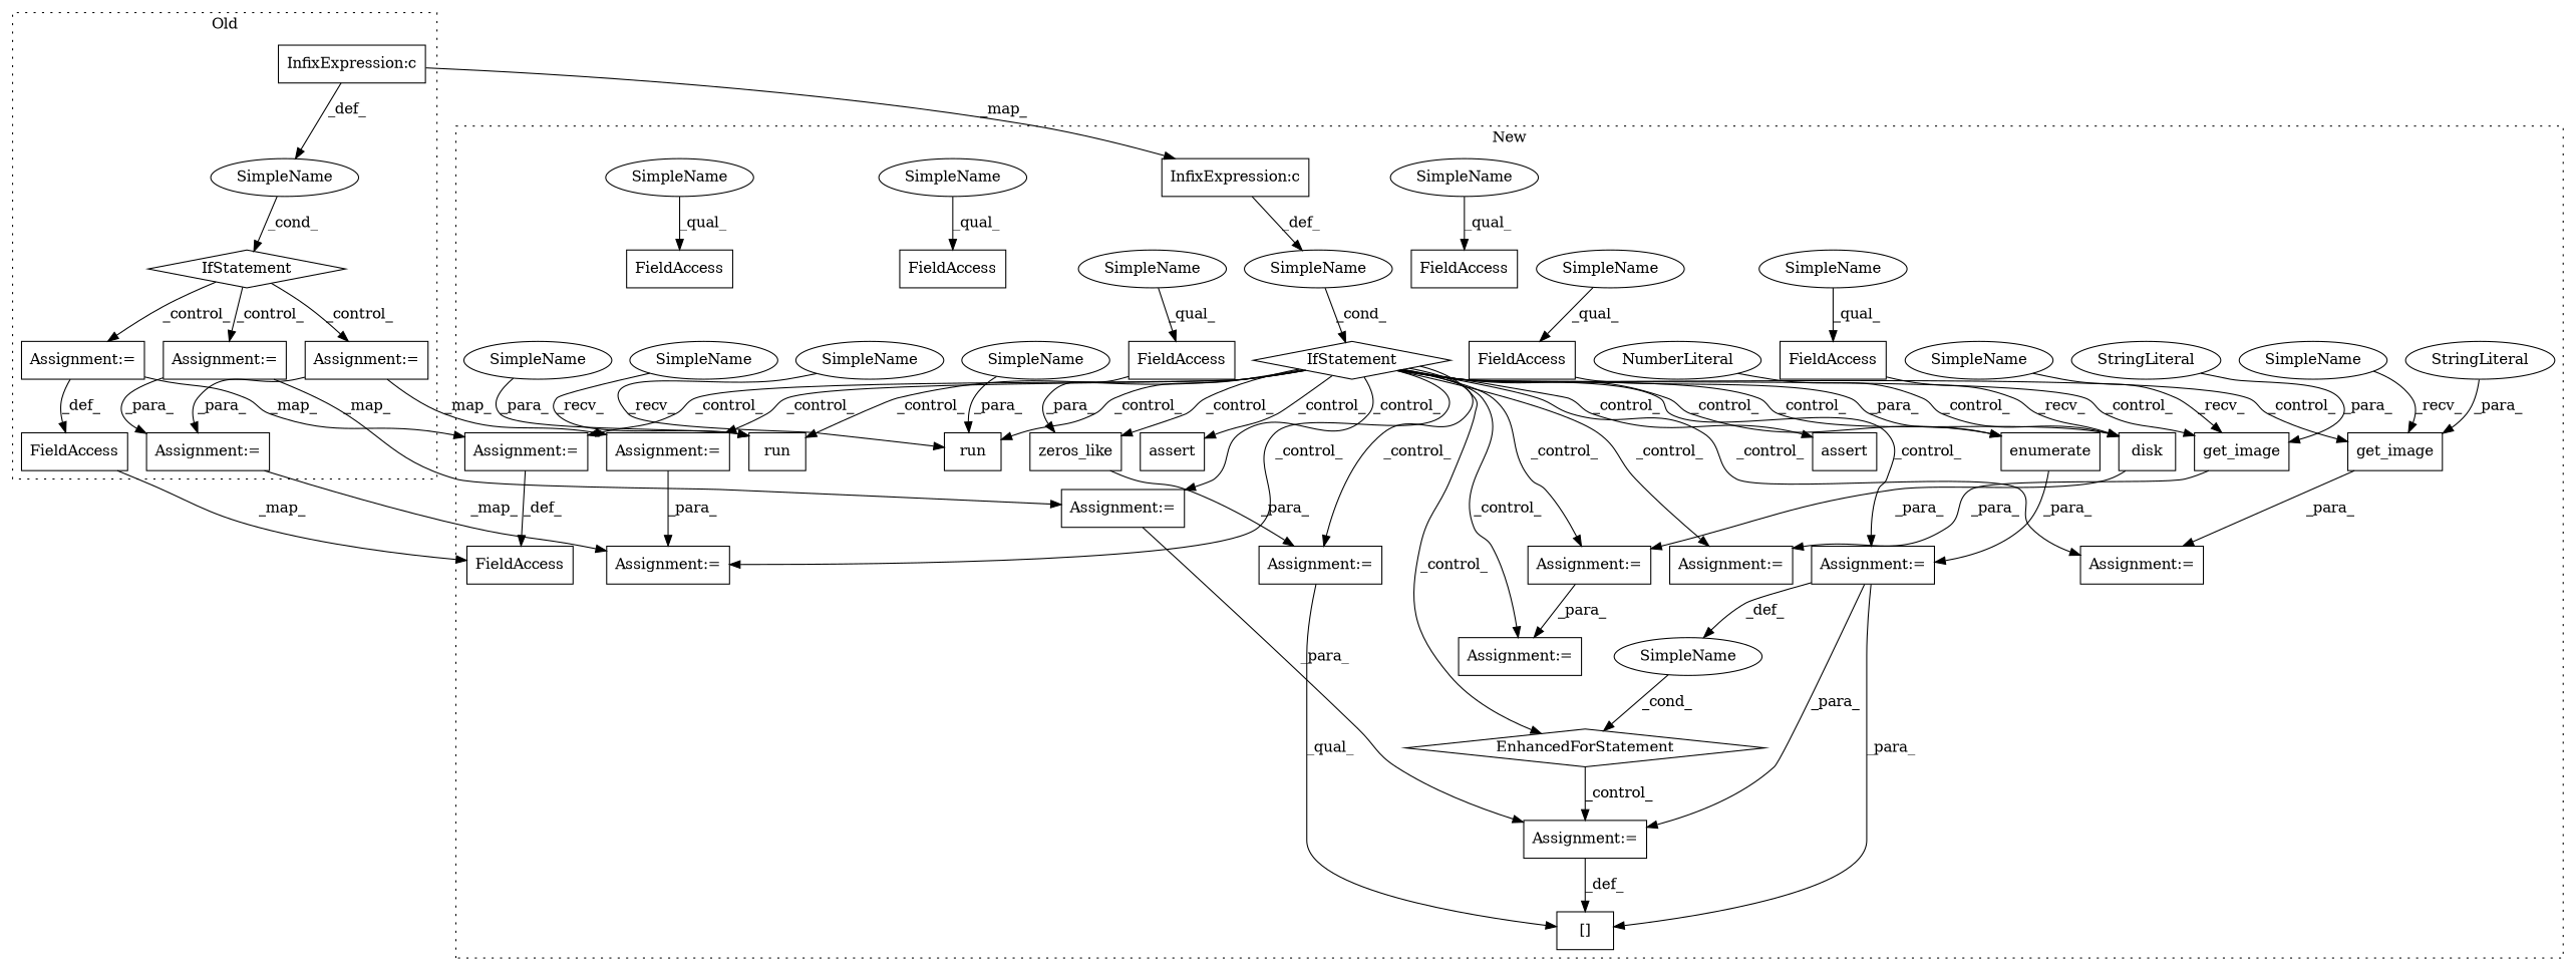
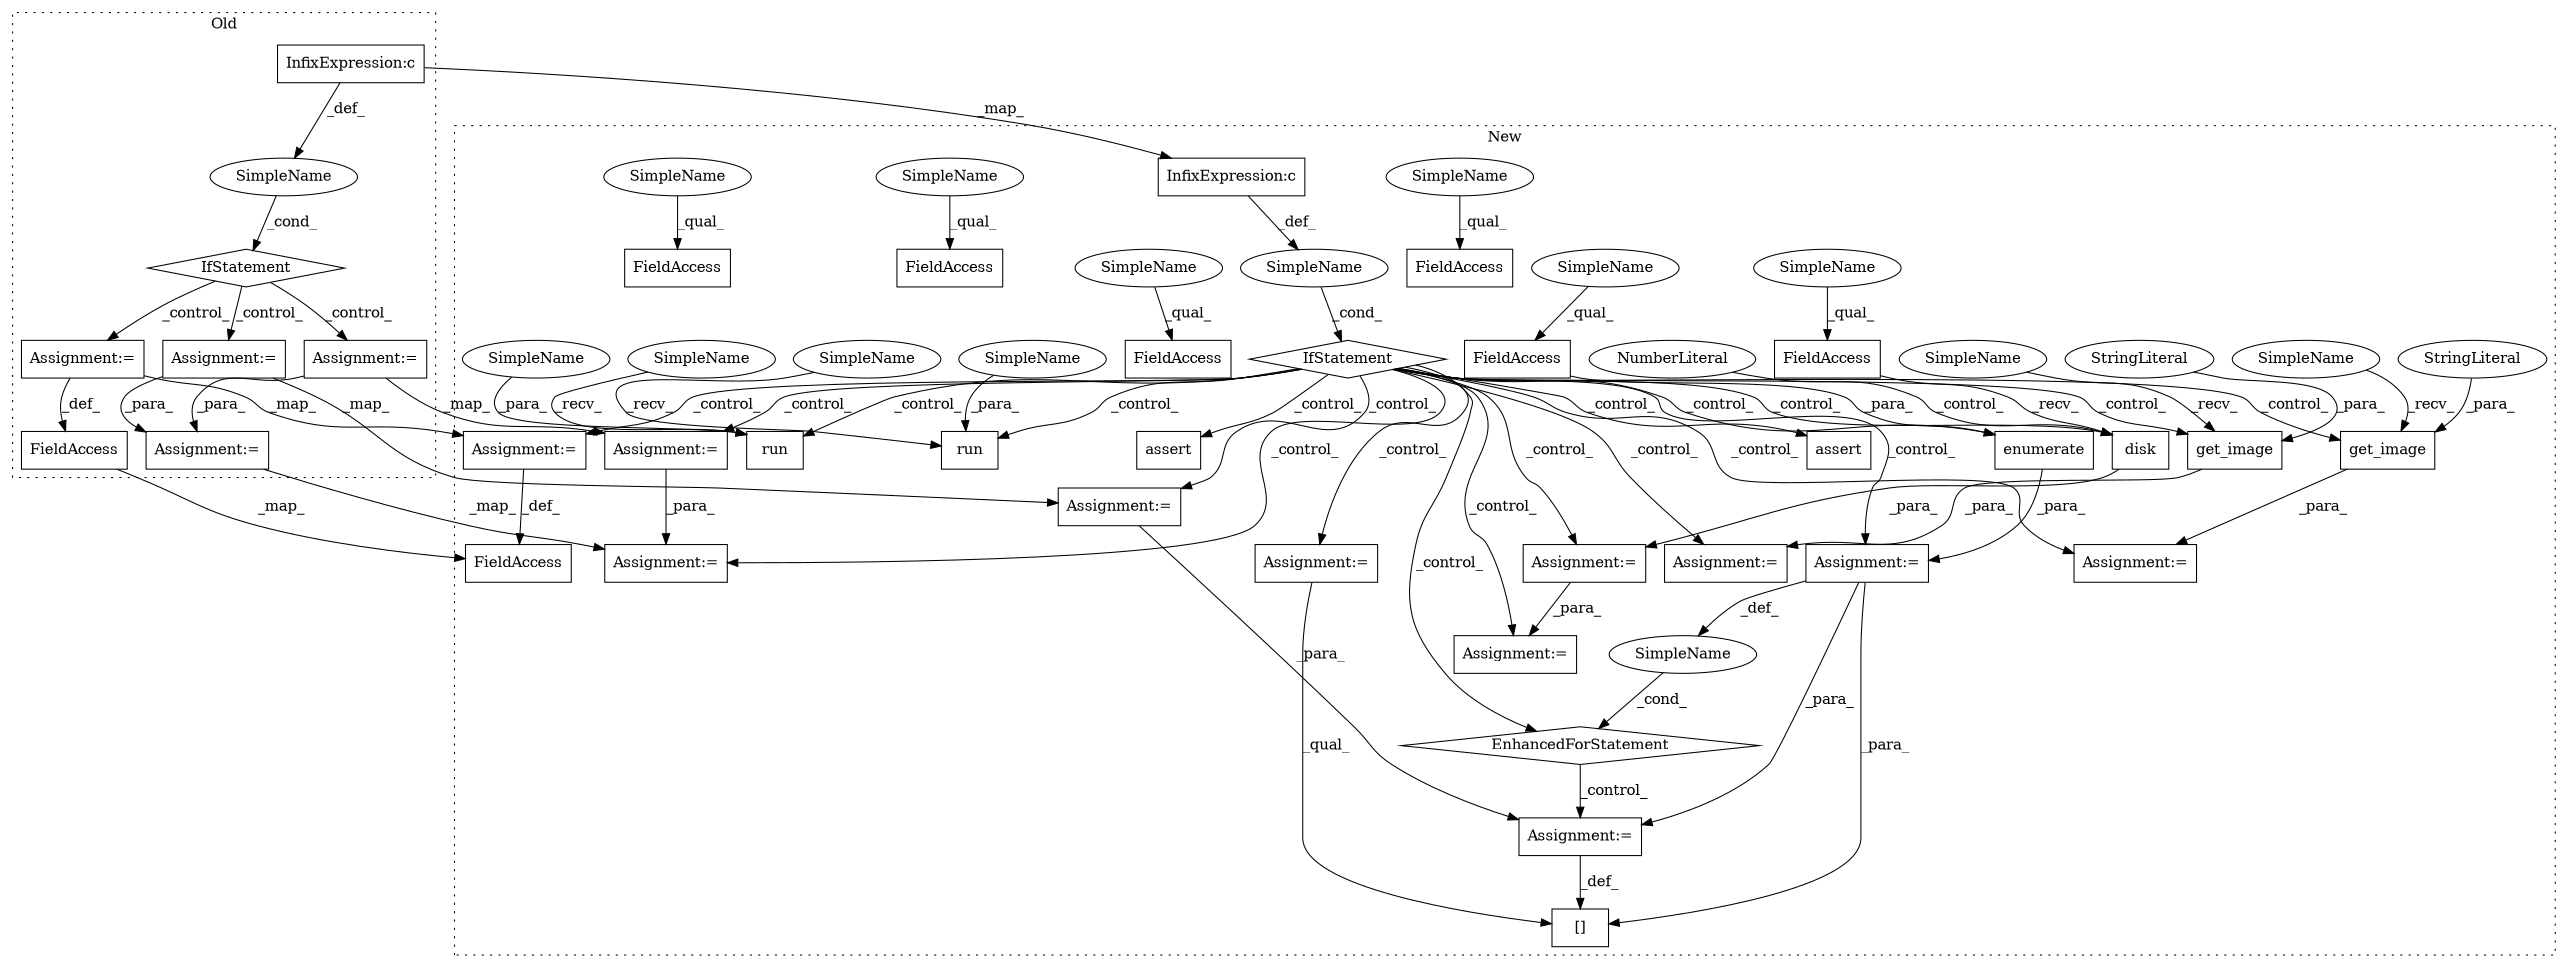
  digraph {
    node [a=42 l=1 shape=box]
    n1 [a=25 l="4,2" label=IfStatement s="510,559" shape=diamond]
    n2 [label=SimpleName shape=ellipse l=""]
    n3 [a=7 label="Assignment:=" s=675]
    n4 [a=7 label="Assignment:=" s=621]
    n5 [a=7 label="Assignment:=" s=791]
    n6 [a=7 label="Assignment:=" s=601]
    n7 [a=27 l=4 label="InfixExpression:c" s=537]
    n8 [a=22 l=32 label=FieldAccess s=569]
    n9 [a=32 l="10,1" label=get_image s="1402,1421"]
    n10 [a=7 label="Assignment:=" s=1391]
    n11 [a=25 l="4,2" label=IfStatement s="524,573" shape=diamond]
    n12 [a=7 l="73,2" label="Assignment:=" s="1041,1153"]
    n13 [a=70 l="73,2" label=EnhancedForStatement s="1041,1153" shape=diamond]
    n14 [a=32 l="4,1" label=run s="1363,1376"]
    n15 [a=32 l="4,1" label=run s="924,937"]
    n16 [a=2 l="8,1" label="[]" s="1165,1178"]
    n17 [label=SimpleName shape=ellipse l=""]
    n18 [a=45 l=9 label=StringLiteral s=1412 shape=ellipse]
    n19 [a=7 label="Assignment:=" s=882]
    n20 [a=7 label="Assignment:=" s=635]
    n21 [a=7 label="Assignment:=" s=751]
    n22 [a=7 label="Assignment:=" s=615]
-   n23 [a=32 l="11,1" label=zeros_like s="1005,1032"]
    n24 [a=32 l="5,1" label=disk s="1341,1347"]
    n25 [a=34 label=NumberLiteral s=1346 shape=ellipse]
    n26 [a=32 l="19,1" label=assert s="1249,1293"]
    n27 [a=22 l=18 label=FieldAccess s=1322]
    n28 [a=22 l=18 label=FieldAccess s=1438]
    n29 [a=22 l=18 label=FieldAccess s=1180]
    n30 [a=22 l=16 label=FieldAccess s=1016]
    n31 [a=22 l=16 label=FieldAccess s=1136]
    n32 [a=32 l="19,1" label=assert s="1510,1554"]
    n33 [a=22 l=16 label=FieldAccess s=1465]
    n34 [a=32 l="10,1" label=get_image s="963,982"]
    n35 [a=45 l=9 label=StringLiteral s=973 shape=ellipse]
    n36 [a=27 l=4 label="InfixExpression:c" s=551]
    n37 [l=5 label=SimpleName s=1118 shape=ellipse]
    n38 [a=7 label="Assignment:=" s=1179]
    n39 [a=32 l="10,1" label=enumerate s="1126,1152"]
    n40 [a=7 label="Assignment:=" s=998]
    n41 [a=7 label="Assignment:=" s=952]
    n42 [a=7 label="Assignment:=" s=1321]
    n43 [a=7 label="Assignment:=" s=1437]
    n44 [a=22 l=32 label=FieldAccess s=583]
    n45 [l=6 label=SimpleName s=917 shape=ellipse]
    n46 [l=6 label=SimpleName s=1356 shape=ellipse]
    n47 [l=9 label=SimpleName s=1392 shape=ellipse]
    n48 [l=9 label=SimpleName s=953 shape=ellipse]
    n49 [l=5 label=SimpleName s=1136 shape=ellipse]
    n50 [l=5 label=SimpleName s=1465 shape=ellipse]
    n51 [l=5 label=SimpleName s=1016 shape=ellipse]
    n52 [l=7 label=SimpleName s=1322 shape=ellipse]
    n53 [l=7 label=SimpleName s=1438 shape=ellipse]
    n54 [l=7 label=SimpleName s=1180 shape=ellipse]
    n55 [l=9 label=SimpleName s=1367 shape=ellipse]
    n56 [l=9 label=SimpleName s=928 shape=ellipse]
    subgraph cluster_1 {
      label=Old
      style=dotted
      n1
      n2
      n3
      n4
      n5
      n6
      n7
      n8
    }
    subgraph cluster_2 {
      label=New
      style=dotted
      n9
      n10
      n11
      n12
      n13
      n14
      n15
      n16
      n17
      n18
      n19
      n20
      n21
      n22
-     n23
      n24
      n25
      n26
      n27
      n28
      n29
      n30
      n31
      n32
      n33
      n34
      n35
      n36
      n37
      n38
      n39
      n40
      n41
      n42
      n43
      n44
      n45
      n46
      n47
      n48
      n49
      n50
      n51
      n52
      n53
      n54
      n55
      n56
    }
    n1 -> n3 [label=_control_]
    n1 -> n4 [label=_control_]
    n1 -> n6 [label=_control_]
    n2 -> n1 [label=_cond_]
    n3 -> n5 [label=_para_]
    n3 -> n19 [label=_map_]
    n4 -> n5 [label=_para_]
    n4 -> n20 [label=_map_]
    n5 -> n21 [label=_map_]
    n6 -> n8 [label=_def_]
    n6 -> n22 [label=_map_]
    n7 -> n2 [label=_def_]
    n7 -> n36 [label=_map_]
    n8 -> n44 [label=_map_]
    n9 -> n10 [label=_para_]
    n11 -> n9 [label=_control_]
    n11 -> n10 [label=_control_]
    n11 -> n12 [label=_control_]
    n11 -> n13 [label=_control_]
    n11 -> n14 [label=_control_]
    n11 -> n15 [label=_control_]
    n11 -> n19 [label=_control_]
    n11 -> n20 [label=_control_]
    n11 -> n21 [label=_control_]
    n11 -> n22 [label=_control_]
-   n11 -> n23 [label=_control_]
    n11 -> n24 [label=_control_]
    n11 -> n26 [label=_control_]
    n11 -> n32 [label=_control_]
    n11 -> n34 [label=_control_]
    n11 -> n39 [label=_control_]
    n11 -> n40 [label=_control_]
    n11 -> n41 [label=_control_]
    n11 -> n42 [label=_control_]
    n11 -> n43 [label=_control_]
    n12 -> n16 [label=_para_]
    n12 -> n37 [label=_def_]
    n12 -> n38 [label=_para_]
    n13 -> n38 [label=_control_]
    n17 -> n11 [label=_cond_]
    n18 -> n9 [label=_para_]
    n19 -> n38 [label=_para_]
    n20 -> n21 [label=_para_]
    n22 -> n44 [label=_def_]
-   n23 -> n40 [label=_para_]
    n24 -> n42 [label=_para_]
    n25 -> n24 [label=_control_]
    n27 -> n24 [label=_recv_]
-   n30 -> n23 [label=_para_]
    n31 -> n39 [label=_para_]
    n34 -> n41 [label=_para_]
    n35 -> n34 [label=_para_]
    n36 -> n17 [label=_def_]
    n37 -> n13 [label=_cond_]
    n38 -> n16 [label=_def_]
    n39 -> n12 [label=_para_]
    n40 -> n16 [label=_qual_]
    n42 -> n43 [label=_para_]
    n45 -> n15 [label=_recv_]
    n46 -> n14 [label=_recv_]
    n47 -> n9 [label=_recv_]
    n48 -> n34 [label=_recv_]
    n49 -> n31 [label=_qual_]
    n50 -> n33 [label=_qual_]
    n51 -> n30 [label=_qual_]
    n52 -> n27 [label=_qual_]
    n53 -> n28 [label=_qual_]
    n54 -> n29 [label=_qual_]
    n55 -> n14 [label=_para_]
    n56 -> n15 [label=_para_]
  }
